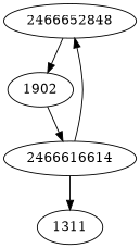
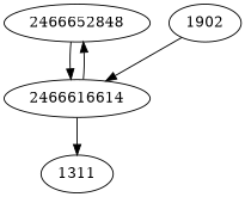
  strict digraph {
    2466652848
    2466616614
    1311
    n4 [label=1902]
-   2466652848 -> n4
+   2466652848 -> 2466616614
    2466616614 -> 2466652848
    2466616614 -> 1311
    n4 -> 2466616614
  }
